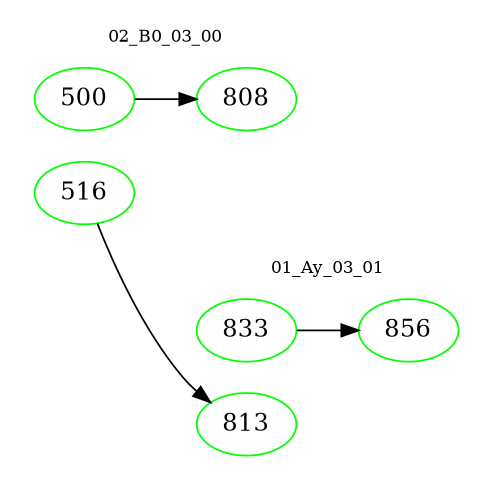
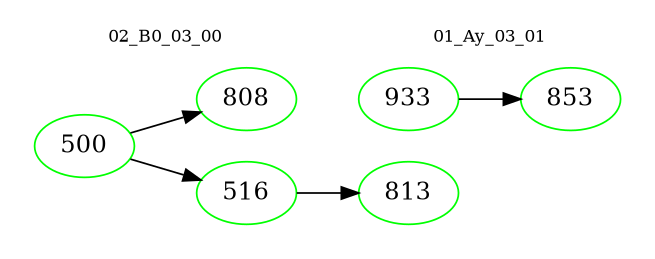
  digraph {
    rankdir=LR
    node [color=green]
    edge [color=black]
-   n1 [label=833]
+   n1 [label=933]
    n2 [label=813]
-   n3 [label=856]
+   n3 [label=853]
    n4 [label=500]
    n5 [label=516]
    n6 [label=808]
    subgraph cluster_1 {
      color=white
      fontsize=10
      label="01_Ay_03_01"
      n1
      n2
      n3
    }
    subgraph cluster_2 {
      color=white
      fontsize=10
      label="02_B0_03_00"
      n4
      n5
      n6
    }
    n1 -> n3
+   n4 -> n5
    n4 -> n6
    n5 -> n2
  }
